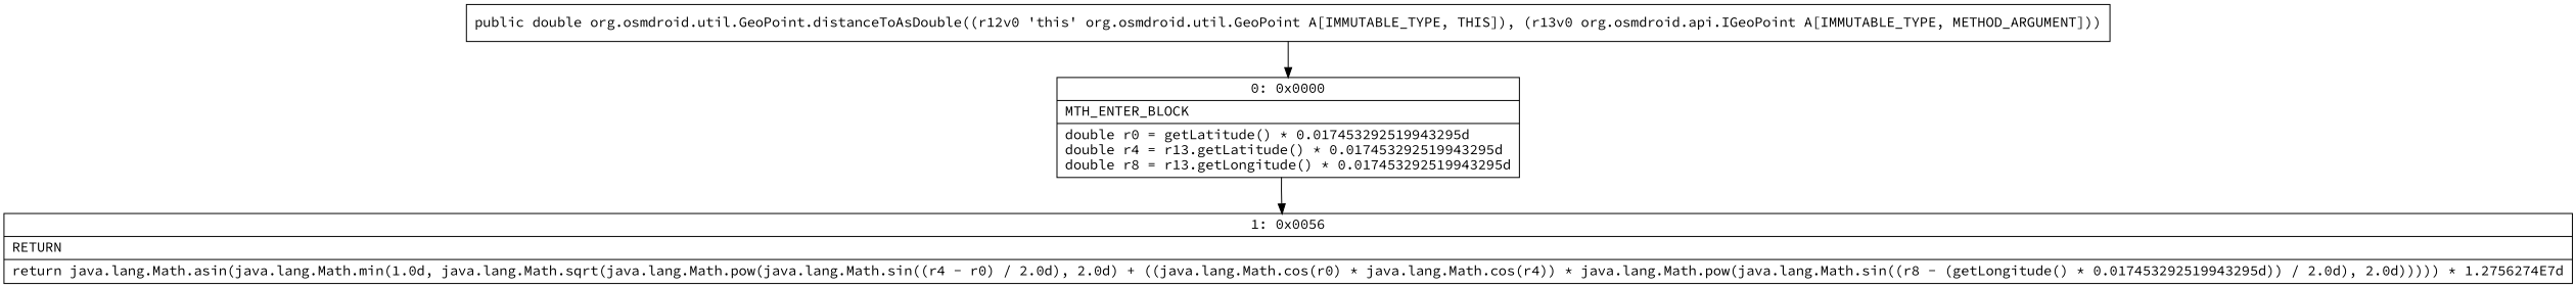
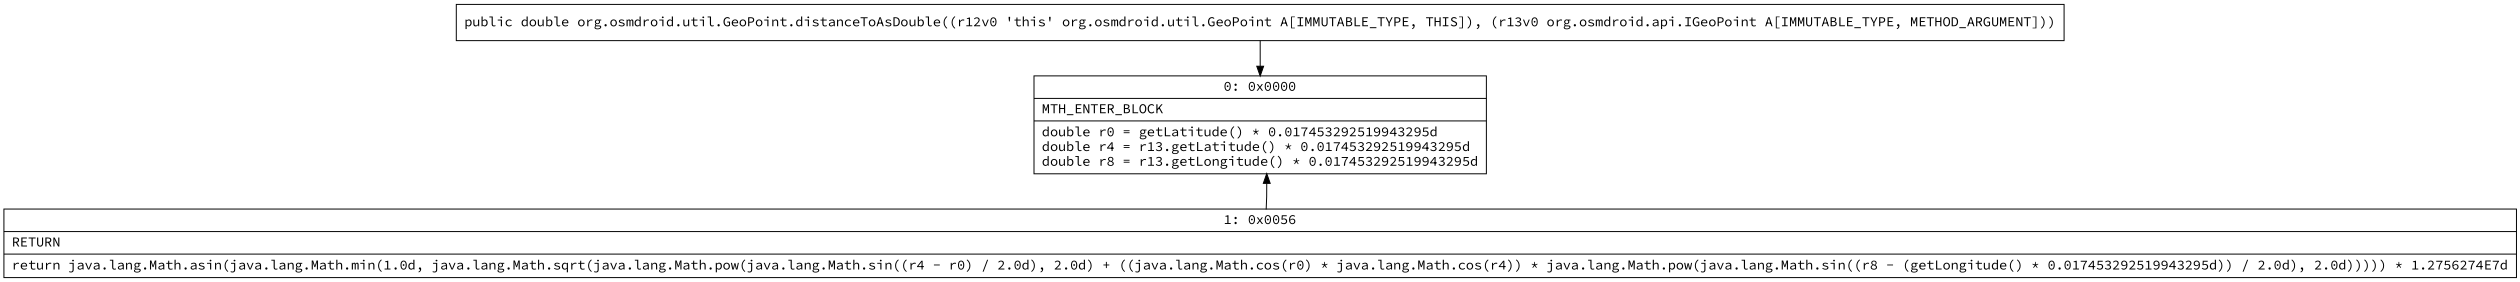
  digraph {
    fontname="Source Code Pro"
    node [shape=record fontname="Source Code Pro"]
    edge [fontname="Source Code Pro"]
    n1 [label="{0\:\ 0x0000|MTH_ENTER_BLOCK\l|double r0 = getLatitude() * 0.017453292519943295d\ldouble r4 = r13.getLatitude() * 0.017453292519943295d\ldouble r8 = r13.getLongitude() * 0.017453292519943295d\l}"]
    n2 [label="{1\:\ 0x0056|RETURN\l|return java.lang.Math.asin(java.lang.Math.min(1.0d, java.lang.Math.sqrt(java.lang.Math.pow(java.lang.Math.sin((r4 \- r0) \/ 2.0d), 2.0d) + ((java.lang.Math.cos(r0) * java.lang.Math.cos(r4)) * java.lang.Math.pow(java.lang.Math.sin((r8 \- (getLongitude() * 0.017453292519943295d)) \/ 2.0d), 2.0d))))) * 1.2756274E7d\l}"]
    n3 [label="{public double org.osmdroid.util.GeoPoint.distanceToAsDouble((r12v0 'this' org.osmdroid.util.GeoPoint A[IMMUTABLE_TYPE, THIS]), (r13v0 org.osmdroid.api.IGeoPoint A[IMMUTABLE_TYPE, METHOD_ARGUMENT])) }"]
-   n1 -> n2
+   n2 -> n1
    n3 -> n1
  }
